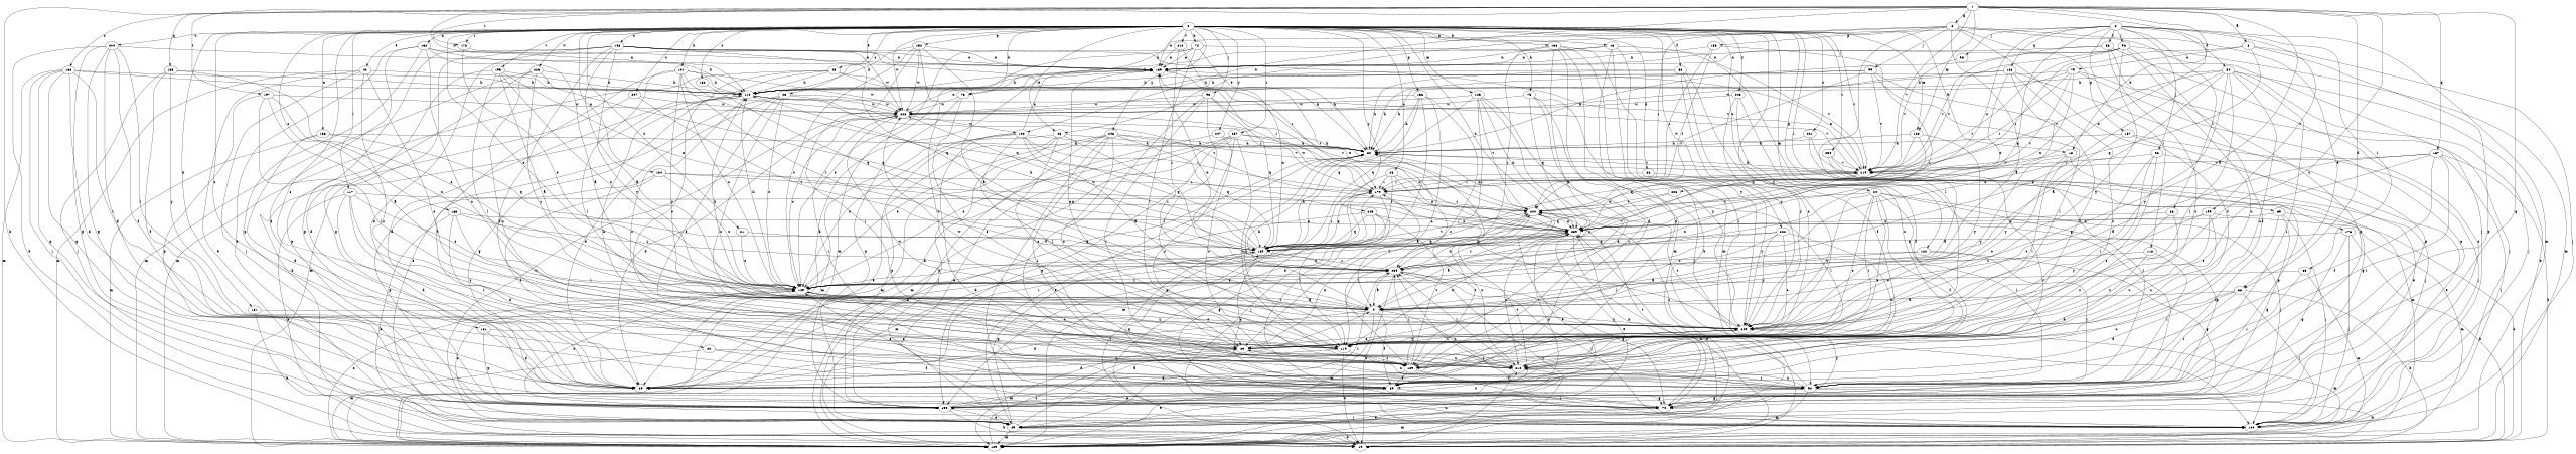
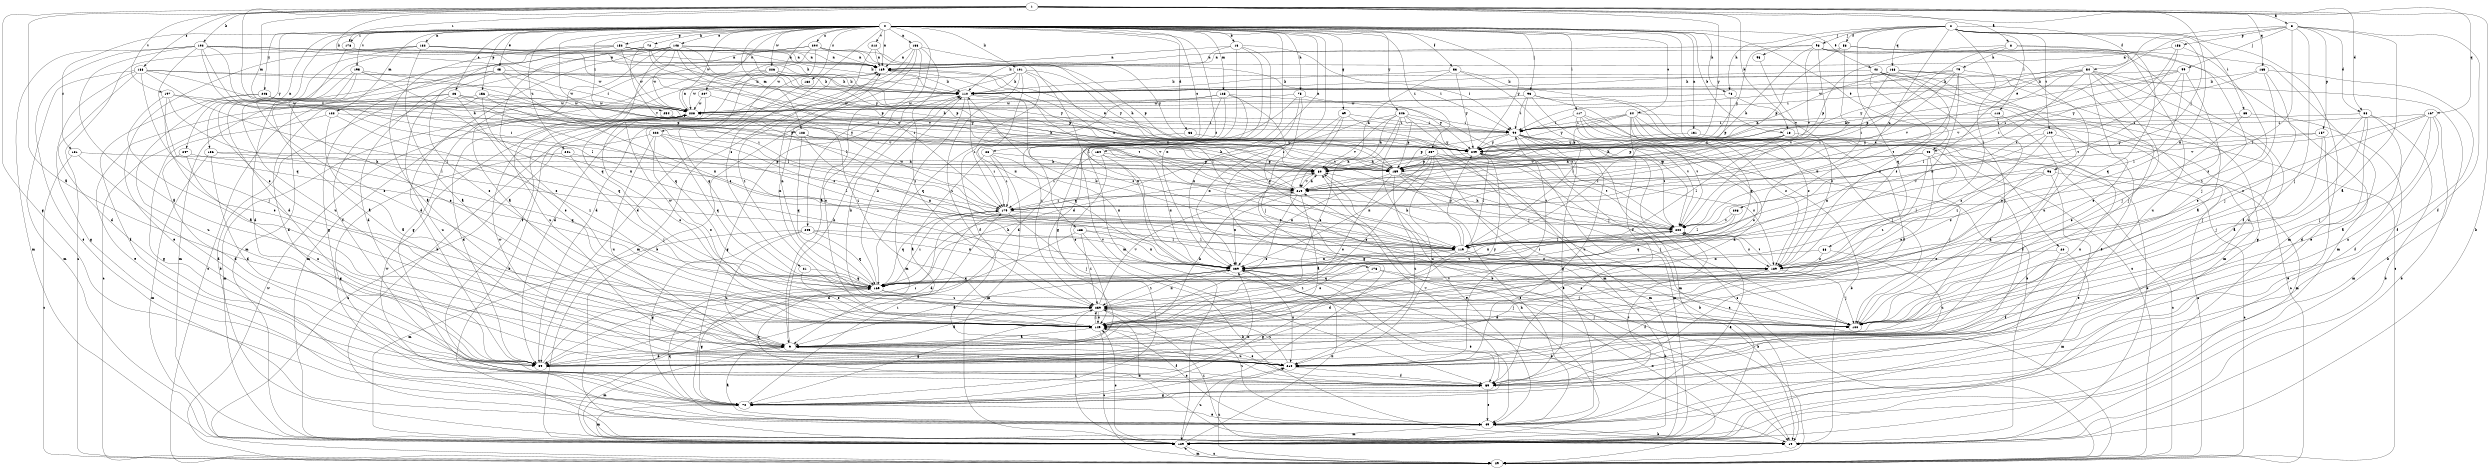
  strict digraph {
    0
    13
    18
    20
    21
    23
    24
    28
    36
    42
    45
    48
    53
    69
    72
    75
    78
    93
    101
    117
    122
    125
    128
    131
    132
    133
    134
    136
    139
    148
    149
    152
    156
    176
    178
    181
    182
    183
    195
    201
    204
    207
    212
    219
    222
    226
    228
    239
    243
    245
    246
    247
    249
    254
    257
    70
    110
    129
    39
    90
    119
    159
    29
    59
    189
    169
    210
    49
    100
    200
    9
    179
    80
    259
    19
    1
    3
    8
    38
    102
    165
    167
    188
    197
    99
    157
    158
    79
    2
    54
    58
    85
    88
    95
    96
    98
    118
    168
    199
    208
    0 -> 13 [label=b]
    0 -> 18 [label=b]
    0 -> 20 [label=c]
    0 -> 21 [label=c]
    0 -> 23 [label=c]
    0 -> 24 [label=c]
    0 -> 28 [label=c]
    0 -> 36 [label=d]
    0 -> 42 [label=e]
    0 -> 45 [label=e]
    0 -> 48 [label=e]
    0 -> 53 [label=f]
    0 -> 69 [label=g]
    0 -> 72 [label=h]
    0 -> 75 [label=h]
    0 -> 78 [label=h]
    0 -> 93 [label=j]
    0 -> 101 [label=k]
    0 -> 117 [label=l]
    0 -> 122 [label=m]
    0 -> 125 [label=m]
    0 -> 128 [label=m]
    0 -> 131 [label=n]
    0 -> 132 [label=n]
    0 -> 133 [label=n]
    0 -> 134 [label=n]
    0 -> 136 [label=n]
    0 -> 139 [label=n]
    0 -> 148 [label=o]
    0 -> 149 [label=o]
    0 -> 152 [label=p]
    0 -> 156 [label=p]
    0 -> 176 [label=r]
    0 -> 178 [label=r]
    0 -> 181 [label=s]
    0 -> 182 [label=s]
    0 -> 183 [label=s]
    0 -> 195 [label=t]
    0 -> 201 [label=u]
    0 -> 204 [label=u]
    0 -> 207 [label=u]
    0 -> 212 [label=v]
    0 -> 219 [label=v]
    0 -> 222 [label=w]
    0 -> 226 [label=w]
    0 -> 228 [label=w]
    0 -> 239 [label=x]
    0 -> 243 [label=y]
    0 -> 245 [label=y]
    0 -> 246 [label=y]
    0 -> 247 [label=y]
    0 -> 249 [label=y]
    0 -> 254 [label=z]
    0 -> 257 [label=z]
    13 -> 139 [label=n]
    13 -> 70 [label=g]
    13 -> 110 [label=k]
    13 -> 129 [label=m]
    13 -> 39 [label=d]
    13 -> 90 [label=i]
    18 -> 219 [label=v]
    18 -> 249 [label=y]
    18 -> 119 [label=l]
    18 -> 159 [label=p]
    18 -> 29 [label=c]
    20 -> 129 [label=m]
    20 -> 59 [label=f]
    20 -> 189 [label=s]
    21 -> 149 [label=o]
    21 -> 169 [label=q]
    23 -> 149 [label=o]
    23 -> 219 [label=v]
    23 -> 228 [label=w]
    23 -> 39 [label=d]
    23 -> 189 [label=s]
    23 -> 210 [label=u]
    23 -> 49 [label=e]
    24 -> 249 [label=y]
    24 -> 90 [label=i]
    24 -> 119 [label=l]
    24 -> 159 [label=p]
    24 -> 29 [label=c]
    24 -> 59 [label=f]
    24 -> 189 [label=s]
    24 -> 100 [label=j]
    24 -> 200 [label=t]
    28 -> 239 [label=x]
    28 -> 129 [label=m]
    28 -> 159 [label=p]
    28 -> 9 [label=a]
    28 -> 179 [label=r]
    36 -> 249 [label=y]
    36 -> 179 [label=r]
    42 -> 110 [label=k]
    42 -> 129 [label=m]
    42 -> 29 [label=c]
    42 -> 189 [label=s]
    42 -> 49 [label=e]
    42 -> 100 [label=j]
    45 -> 239 [label=x]
    45 -> 110 [label=k]
    45 -> 129 [label=m]
    45 -> 39 [label=d]
    45 -> 29 [label=c]
    45 -> 179 [label=r]
    48 -> 149 [label=o]
    48 -> 159 [label=p]
    48 -> 29 [label=c]
    48 -> 100 [label=j]
    48 -> 80 [label=h]
    48 -> 259 [label=z]
    53 -> 249 [label=y]
    53 -> 110 [label=k]
    53 -> 29 [label=c]
    53 -> 59 [label=f]
    53 -> 80 [label=h]
    69 -> 239 [label=x]
    69 -> 70 [label=g]
    69 -> 90 [label=i]
    69 -> 100 [label=j]
    69 -> 19 [label=b]
    72 -> 139 [label=n]
    72 -> 149 [label=o]
    72 -> 219 [label=v]
    72 -> 129 [label=m]
    72 -> 119 [label=l]
    72 -> 80 [label=h]
    75 -> 228 [label=w]
-   75 -> 239 [label=q]
+   75 -> 239 [label=x]
    75 -> 249 [label=y]
    75 -> 39 [label=d]
    75 -> 100 [label=j]
    78 -> 228 [label=w]
    78 -> 159 [label=p]
    78 -> 189 [label=s]
    93 -> 228 [label=w]
    93 -> 90 [label=i]
    93 -> 119 [label=l]
    93 -> 59 [label=f]
    93 -> 169 [label=q]
    93 -> 200 [label=t]
    101 -> 149 [label=o]
    101 -> 228 [label=w]
    101 -> 239 [label=x]
    101 -> 249 [label=y]
    101 -> 110 [label=k]
    101 -> 119 [label=l]
    101 -> 59 [label=f]
    101 -> 259 [label=z]
    117 -> 149 [label=o]
    117 -> 39 [label=d]
    117 -> 90 [label=i]
    117 -> 189 [label=s]
    117 -> 200 [label=t]
    117 -> 19 [label=b]
    122 -> 70 [label=g]
    122 -> 90 [label=i]
    122 -> 9 [label=a]
    122 -> 259 [label=z]
    125 -> 228 [label=w]
    125 -> 239 [label=x]
    125 -> 59 [label=v]
    125 -> 189 [label=s]
    125 -> 169 [label=q]
    125 -> 200 [label=t]
    125 -> 259 [label=z]
    128 -> 239 [label=x]
    128 -> 249 [label=y]
    128 -> 169 [label=q]
    128 -> 80 [label=h]
    131 -> 249 [label=y]
    131 -> 19 [label=b]
    132 -> 139 [label=n]
    132 -> 110 [label=k]
    132 -> 39 [label=d]
    132 -> 159 [label=p]
    132 -> 29 [label=c]
    132 -> 49 [label=e]
    132 -> 9 [label=a]
    133 -> 139 [label=n]
    133 -> 249 [label=y]
    133 -> 129 [label=m]
    133 -> 39 [label=d]
    133 -> 9 [label=a]
    133 -> 259 [label=z]
    133 -> 19 [label=b]
    134 -> 149 [label=o]
    134 -> 239 [label=x]
    134 -> 159 [label=p]
    134 -> 59 [label=f]
    134 -> 179 [label=r]
    136 -> 129 [label=m]
    136 -> 39 [label=d]
    136 -> 169 [label=q]
    136 -> 80 [label=h]
    139 -> 110 [label=k]
    139 -> 39 [label=d]
    139 -> 200 [label=t]
    148 -> 139 [label=n]
    148 -> 219 [label=v]
    148 -> 228 [label=w]
    148 -> 249 [label=y]
    148 -> 70 [label=g]
    148 -> 39 [label=d]
    148 -> 159 [label=p]
    148 -> 59 [label=f]
    148 -> 169 [label=q]
    148 -> 9 [label=a]
    148 -> 179 [label=r]
    149 -> 110 [label=k]
    149 -> 29 [label=c]
    149 -> 200 [label=t]
    149 -> 9 [label=a]
    149 -> 259 [label=z]
    152 -> 139 [label=n]
    152 -> 149 [label=o]
    152 -> 228 [label=w]
    152 -> 110 [label=k]
    152 -> 90 [label=i]
    152 -> 210 [label=u]
    152 -> 9 [label=a]
    156 -> 228 [label=w]
    156 -> 29 [label=c]
    156 -> 189 [label=s]
    156 -> 169 [label=q]
    156 -> 80 [label=h]
    156 -> 19 [label=b]
    176 -> 70 [label=g]
    176 -> 169 [label=q]
    176 -> 100 [label=j]
    176 -> 19 [label=b]
    178 -> 139 [label=n]
    178 -> 149 [label=o]
    181 -> 39 [label=d]
    181 -> 159 [label=p]
    181 -> 29 [label=c]
    182 -> 169 [label=q]
    183 -> 239 [label=x]
    183 -> 39 [label=d]
    183 -> 119 [label=l]
    183 -> 259 [label=z]
    183 -> 19 [label=b]
    195 -> 149 [label=o]
    195 -> 239 [label=x]
    195 -> 110 [label=k]
    195 -> 39 [label=d]
    195 -> 119 [label=l]
    195 -> 9 [label=a]
    201 -> 70 [label=g]
    201 -> 100 [label=j]
    201 -> 80 [label=h]
    204 -> 139 [label=n]
    204 -> 70 [label=g]
    204 -> 39 [label=d]
    204 -> 119 [label=l]
    204 -> 159 [label=p]
    204 -> 59 [label=f]
    204 -> 19 [label=b]
    207 -> 228 [label=w]
    207 -> 259 [label=z]
    207 -> 19 [label=b]
    212 -> 139 [label=n]
    212 -> 80 [label=h]
    212 -> 259 [label=z]
    219 -> 139 [label=n]
    219 -> 149 [label=o]
    219 -> 239 [label=x]
    219 -> 9 [label=a]
    219 -> 179 [label=r]
    219 -> 80 [label=h]
    222 -> 149 [label=o]
    222 -> 249 [label=y]
    222 -> 119 [label=l]
    222 -> 29 [label=c]
    222 -> 169 [label=q]
    222 -> 210 [label=u]
    226 -> 249 [label=y]
    226 -> 110 [label=k]
    226 -> 129 [label=m]
    226 -> 159 [label=p]
    226 -> 169 [label=q]
    226 -> 210 [label=u]
    228 -> 139 [label=n]
    228 -> 149 [label=o]
    228 -> 39 [label=d]
    228 -> 90 [label=i]
    239 -> 169 [label=q]
    239 -> 210 [label=u]
    239 -> 49 [label=e]
    239 -> 9 [label=a]
    239 -> 259 [label=z]
    239 -> 19 [label=b]
    243 -> 228 [label=w]
    243 -> 249 [label=y]
    243 -> 59 [label=f]
    243 -> 210 [label=u]
    245 -> 239 [label=x]
    245 -> 70 [label=g]
    245 -> 129 [label=m]
    245 -> 119 [label=l]
    245 -> 169 [label=q]
    245 -> 210 [label=u]
    246 -> 149 [label=o]
    246 -> 219 [label=v]
    246 -> 129 [label=m]
    246 -> 90 [label=i]
    246 -> 159 [label=p]
    246 -> 29 [label=c]
    246 -> 169 [label=q]
    246 -> 100 [label=j]
    246 -> 80 [label=h]
    247 -> 39 [label=d]
    247 -> 210 [label=u]
    247 -> 80 [label=h]
    249 -> 139 [label=n]
    249 -> 129 [label=m]
    249 -> 119 [label=l]
    249 -> 29 [label=c]
    249 -> 200 [label=t]
    249 -> 80 [label=h]
    254 -> 219 [label=v]
    254 -> 129 [label=m]
    254 -> 90 [label=i]
    257 -> 149 [label=o]
    257 -> 239 [label=x]
    257 -> 129 [label=m]
    257 -> 159 [label=p]
    257 -> 189 [label=s]
    257 -> 210 [label=u]
    257 -> 49 [label=e]
    257 -> 80 [label=h]
    70 -> 239 [label=x]
    70 -> 129 [label=m]
    70 -> 49 [label=e]
    70 -> 200 [label=t]
    70 -> 179 [label=r]
    110 -> 228 [label=w]
    110 -> 70 [label=g]
    110 -> 129 [label=m]
    110 -> 189 [label=s]
    110 -> 200 [label=t]
    110 -> 179 [label=r]
    129 -> 149 [label=o]
    129 -> 239 [label=x]
    129 -> 29 [label=c]
    129 -> 210 [label=u]
    129 -> 80 [label=h]
    129 -> 259 [label=z]
    39 -> 179 [label=r]
    90 -> 249 [label=y]
    90 -> 70 [label=g]
    90 -> 129 [label=m]
    90 -> 159 [label=p]
    90 -> 29 [label=c]
    90 -> 210 [label=u]
    90 -> 200 [label=t]
    90 -> 19 [label=b]
    119 -> 149 [label=o]
    119 -> 239 [label=x]
    119 -> 249 [label=y]
    119 -> 39 [label=d]
    119 -> 189 [label=s]
    119 -> 80 [label=h]
    119 -> 19 [label=b]
    159 -> 149 [label=o]
    159 -> 239 [label=x]
    159 -> 210 [label=u]
    159 -> 49 [label=e]
    159 -> 100 [label=j]
    159 -> 200 [label=t]
    159 -> 19 [label=b]
    29 -> 228 [label=w]
    29 -> 239 [label=x]
    29 -> 129 [label=m]
    29 -> 210 [label=u]
    59 -> 149 [label=o]
    59 -> 219 [label=v]
    59 -> 70 [label=g]
    59 -> 169 [label=q]
    59 -> 49 [label=e]
    189 -> 110 [label=k]
    189 -> 39 [label=d]
    189 -> 59 [label=f]
    189 -> 100 [label=j]
    189 -> 200 [label=t]
    189 -> 259 [label=z]
    169 -> 139 [label=n]
    169 -> 228 [label=w]
    169 -> 70 [label=g]
    169 -> 110 [label=k]
    169 -> 100 [label=j]
    169 -> 200 [label=t]
    169 -> 179 [label=r]
    169 -> 80 [label=h]
    169 -> 259 [label=z]
    210 -> 228 [label=w]
    210 -> 90 [label=i]
    210 -> 59 [label=f]
    210 -> 259 [label=z]
    49 -> 149 [label=o]
    49 -> 228 [label=w]
    49 -> 129 [label=m]
    49 -> 169 [label=q]
    49 -> 9 [label=a]
    49 -> 259 [label=z]
    49 -> 19 [label=b]
    200 -> 239 [label=x]
    200 -> 119 [label=l]
    200 -> 189 [label=s]
    200 -> 49 [label=e]
    200 -> 80 [label=h]
    9 -> 249 [label=y]
    9 -> 110 [label=k]
    9 -> 129 [label=m]
    9 -> 39 [label=d]
    9 -> 59 [label=f]
    9 -> 210 [label=u]
    9 -> 80 [label=h]
    179 -> 228 [label=w]
    179 -> 39 [label=d]
    179 -> 169 [label=q]
    179 -> 100 [label=j]
    179 -> 200 [label=t]
    80 -> 219 [label=v]
    80 -> 49 [label=e]
    259 -> 139 [label=n]
    259 -> 149 [label=o]
    259 -> 219 [label=v]
    259 -> 239 [label=x]
    259 -> 70 [label=g]
    259 -> 100 [label=j]
    259 -> 9 [label=a]
    259 -> 19 [label=b]
    19 -> 259 [label=z]
    1 -> 18 [label=b]
    1 -> 128 [label=m]
    1 -> 178 [label=r]
    1 -> 219 [label=v]
    1 -> 239 [label=x]
    1 -> 249 [label=y]
    1 -> 70 [label=g]
    1 -> 110 [label=k]
    1 -> 9 [label=a]
    1 -> 19 [label=b]
    1 -> 3 [label=a]
    1 -> 8 [label=a]
    1 -> 38 [label=d]
    1 -> 102 [label=k]
    1 -> 165 [label=q]
    1 -> 167 [label=q]
    1 -> 188 [label=s]
    1 -> 197 [label=t]
    3 -> 48 [label=e]
    3 -> 119 [label=l]
    3 -> 59 [label=f]
    3 -> 100 [label=j]
    3 -> 9 [label=a]
    3 -> 179 [label=r]
    3 -> 38 [label=d]
    3 -> 99 [label=j]
    3 -> 157 [label=p]
    3 -> 158 [label=p]
    8 -> 159 [label=p]
    8 -> 169 [label=q]
    8 -> 100 [label=j]
    8 -> 179 [label=r]
    8 -> 79 [label=h]
    38 -> 39 [label=d]
    38 -> 90 [label=i]
    38 -> 210 [label=u]
    38 -> 100 [label=j]
    38 -> 9 [label=a]
    38 -> 19 [label=b]
    102 -> 139 [label=n]
-   228 -> 102 [label=w]
+   102 -> 228 [label=w]
    102 -> 129 [label=m]
    102 -> 90 [label=i]
    102 -> 119 [label=l]
    102 -> 169 [label=q]
    102 -> 49 [label=e]
    102 -> 9 [label=a]
    102 -> 179 [label=r]
    102 -> 80 [label=h]
    165 -> 149 [label=o]
    165 -> 249 [label=y]
    165 -> 110 [label=k]
    165 -> 59 [label=f]
    165 -> 100 [label=j]
    167 -> 219 [label=v]
    167 -> 90 [label=i]
    167 -> 59 [label=f]
    167 -> 189 [label=s]
    167 -> 100 [label=j]
    167 -> 9 [label=a]
    167 -> 19 [label=b]
    188 -> 228 [label=w]
    188 -> 70 [label=g]
    188 -> 110 [label=k]
    188 -> 129 [label=m]
    188 -> 39 [label=d]
    188 -> 119 [label=l]
    188 -> 159 [label=p]
    188 -> 100 [label=j]
    197 -> 149 [label=o]
    197 -> 228 [label=w]
    197 -> 119 [label=l]
    197 -> 159 [label=p]
    197 -> 9 [label=a]
    99 -> 219 [label=v]
    99 -> 110 [label=k]
    99 -> 119 [label=l]
    99 -> 189 [label=s]
    99 -> 200 [label=t]
    99 -> 80 [label=h]
    157 -> 249 [label=y]
    157 -> 49 [label=e]
    157 -> 100 [label=j]
    157 -> 80 [label=h]
    158 -> 139 [label=n]
    158 -> 200 [label=t]
    158 -> 179 [label=r]
    158 -> 259 [label=z]
    79 -> 228 [label=w]
    79 -> 239 [label=x]
    79 -> 110 [label=k]
    79 -> 159 [label=p]
    79 -> 100 [label=j]
    79 -> 200 [label=t]
    79 -> 179 [label=r]
    2 -> 78 [label=h]
    2 -> 129 [label=m]
    2 -> 169 [label=q]
    2 -> 54 [label=f]
    2 -> 58 [label=f]
    2 -> 85 [label=i]
    2 -> 88 [label=i]
    2 -> 95 [label=j]
    2 -> 96 [label=j]
    2 -> 98 [label=j]
    2 -> 118 [label=l]
    2 -> 168 [label=q]
    2 -> 199 [label=t]
    2 -> 208 [label=u]
    54 -> 149 [label=o]
    54 -> 219 [label=v]
    54 -> 249 [label=y]
    54 -> 110 [label=k]
    54 -> 90 [label=i]
    54 -> 119 [label=l]
    54 -> 210 [label=u]
    54 -> 100 [label=j]
    54 -> 9 [label=a]
    54 -> 19 [label=b]
    58 -> 139 [label=n]
    58 -> 219 [label=v]
    58 -> 159 [label=p]
    58 -> 210 [label=u]
    58 -> 49 [label=e]
    85 -> 149 [label=o]
    85 -> 129 [label=m]
    85 -> 90 [label=i]
    88 -> 239 [label=x]
    88 -> 189 [label=s]
    88 -> 210 [label=u]
    95 -> 219 [label=v]
    96 -> 219 [label=v]
    96 -> 119 [label=l]
    96 -> 29 [label=c]
    96 -> 189 [label=s]
    96 -> 49 [label=e]
    98 -> 139 [label=n]
    98 -> 219 [label=v]
    98 -> 249 [label=y]
    98 -> 129 [label=m]
    98 -> 59 [label=f]
    98 -> 210 [label=u]
    98 -> 200 [label=t]
    98 -> 80 [label=h]
    118 -> 39 [label=d]
    118 -> 90 [label=i]
    118 -> 259 [label=z]
    168 -> 149 [label=o]
    168 -> 239 [label=x]
    168 -> 70 [label=g]
    168 -> 110 [label=k]
    168 -> 189 [label=s]
    168 -> 80 [label=h]
    199 -> 239 [label=x]
    199 -> 249 [label=y]
    199 -> 129 [label=m]
    199 -> 189 [label=s]
    199 -> 210 [label=u]
    208 -> 119 [label=l]
    208 -> 169 [label=q]
    208 -> 200 [label=t]
  }
